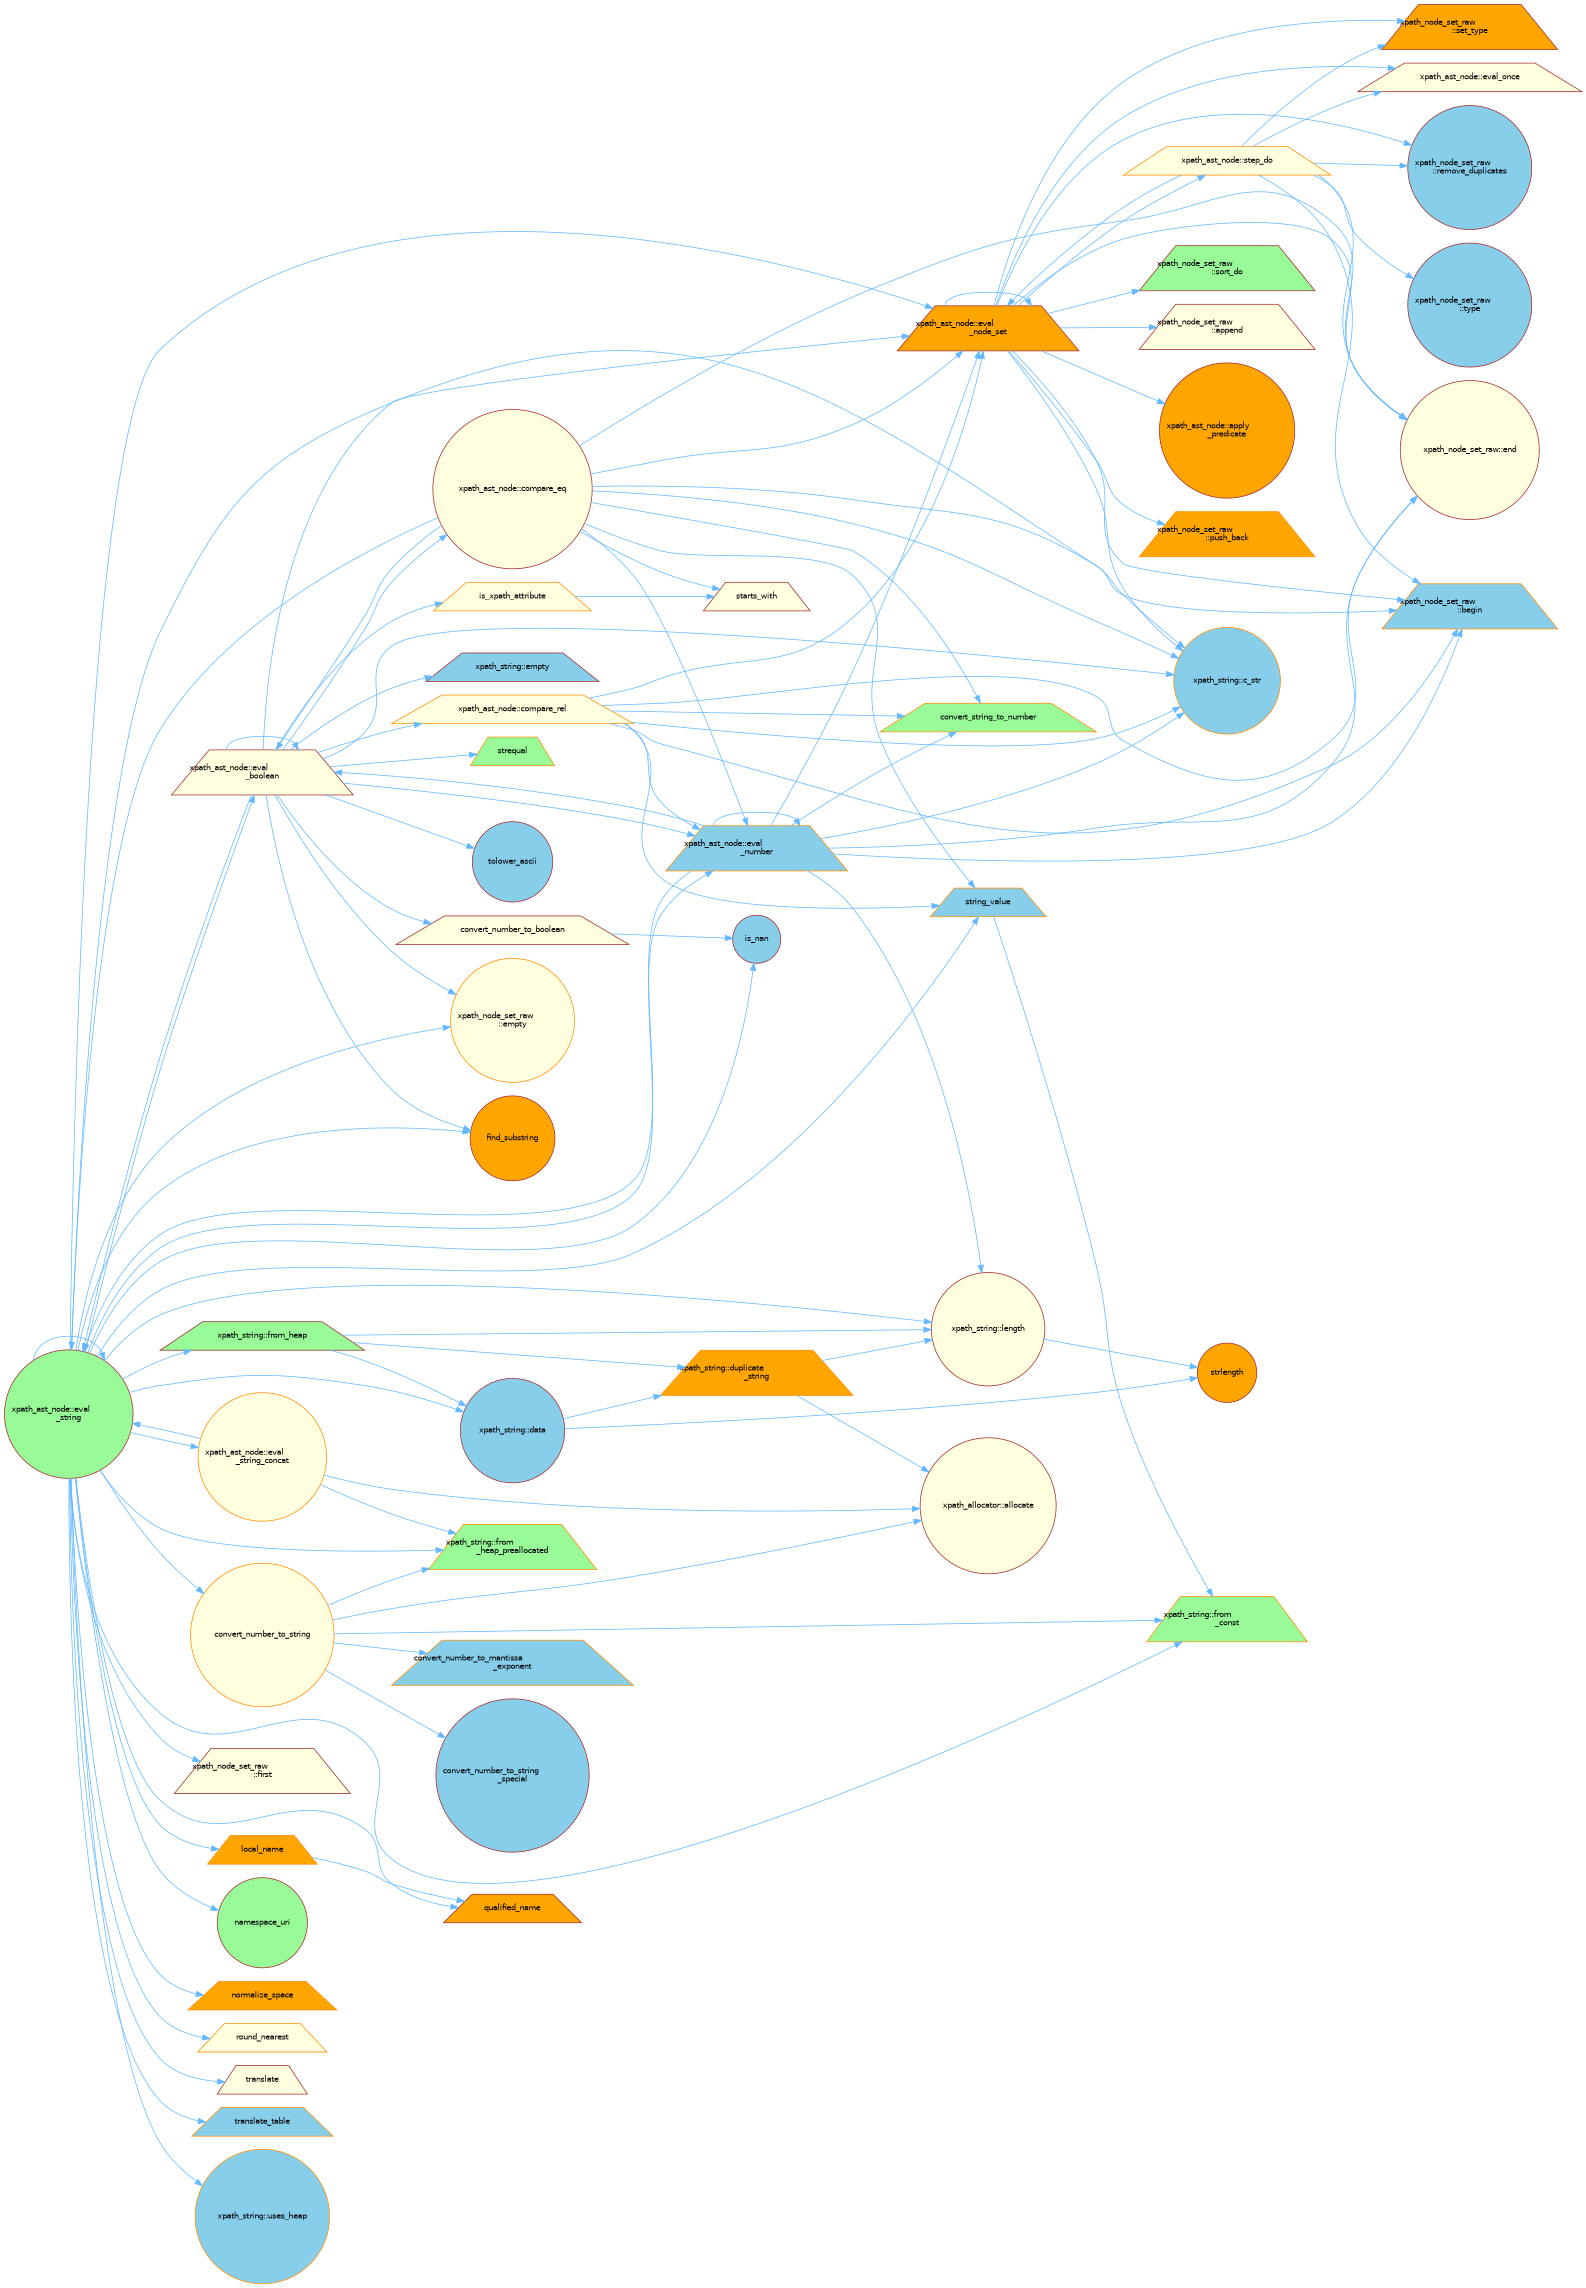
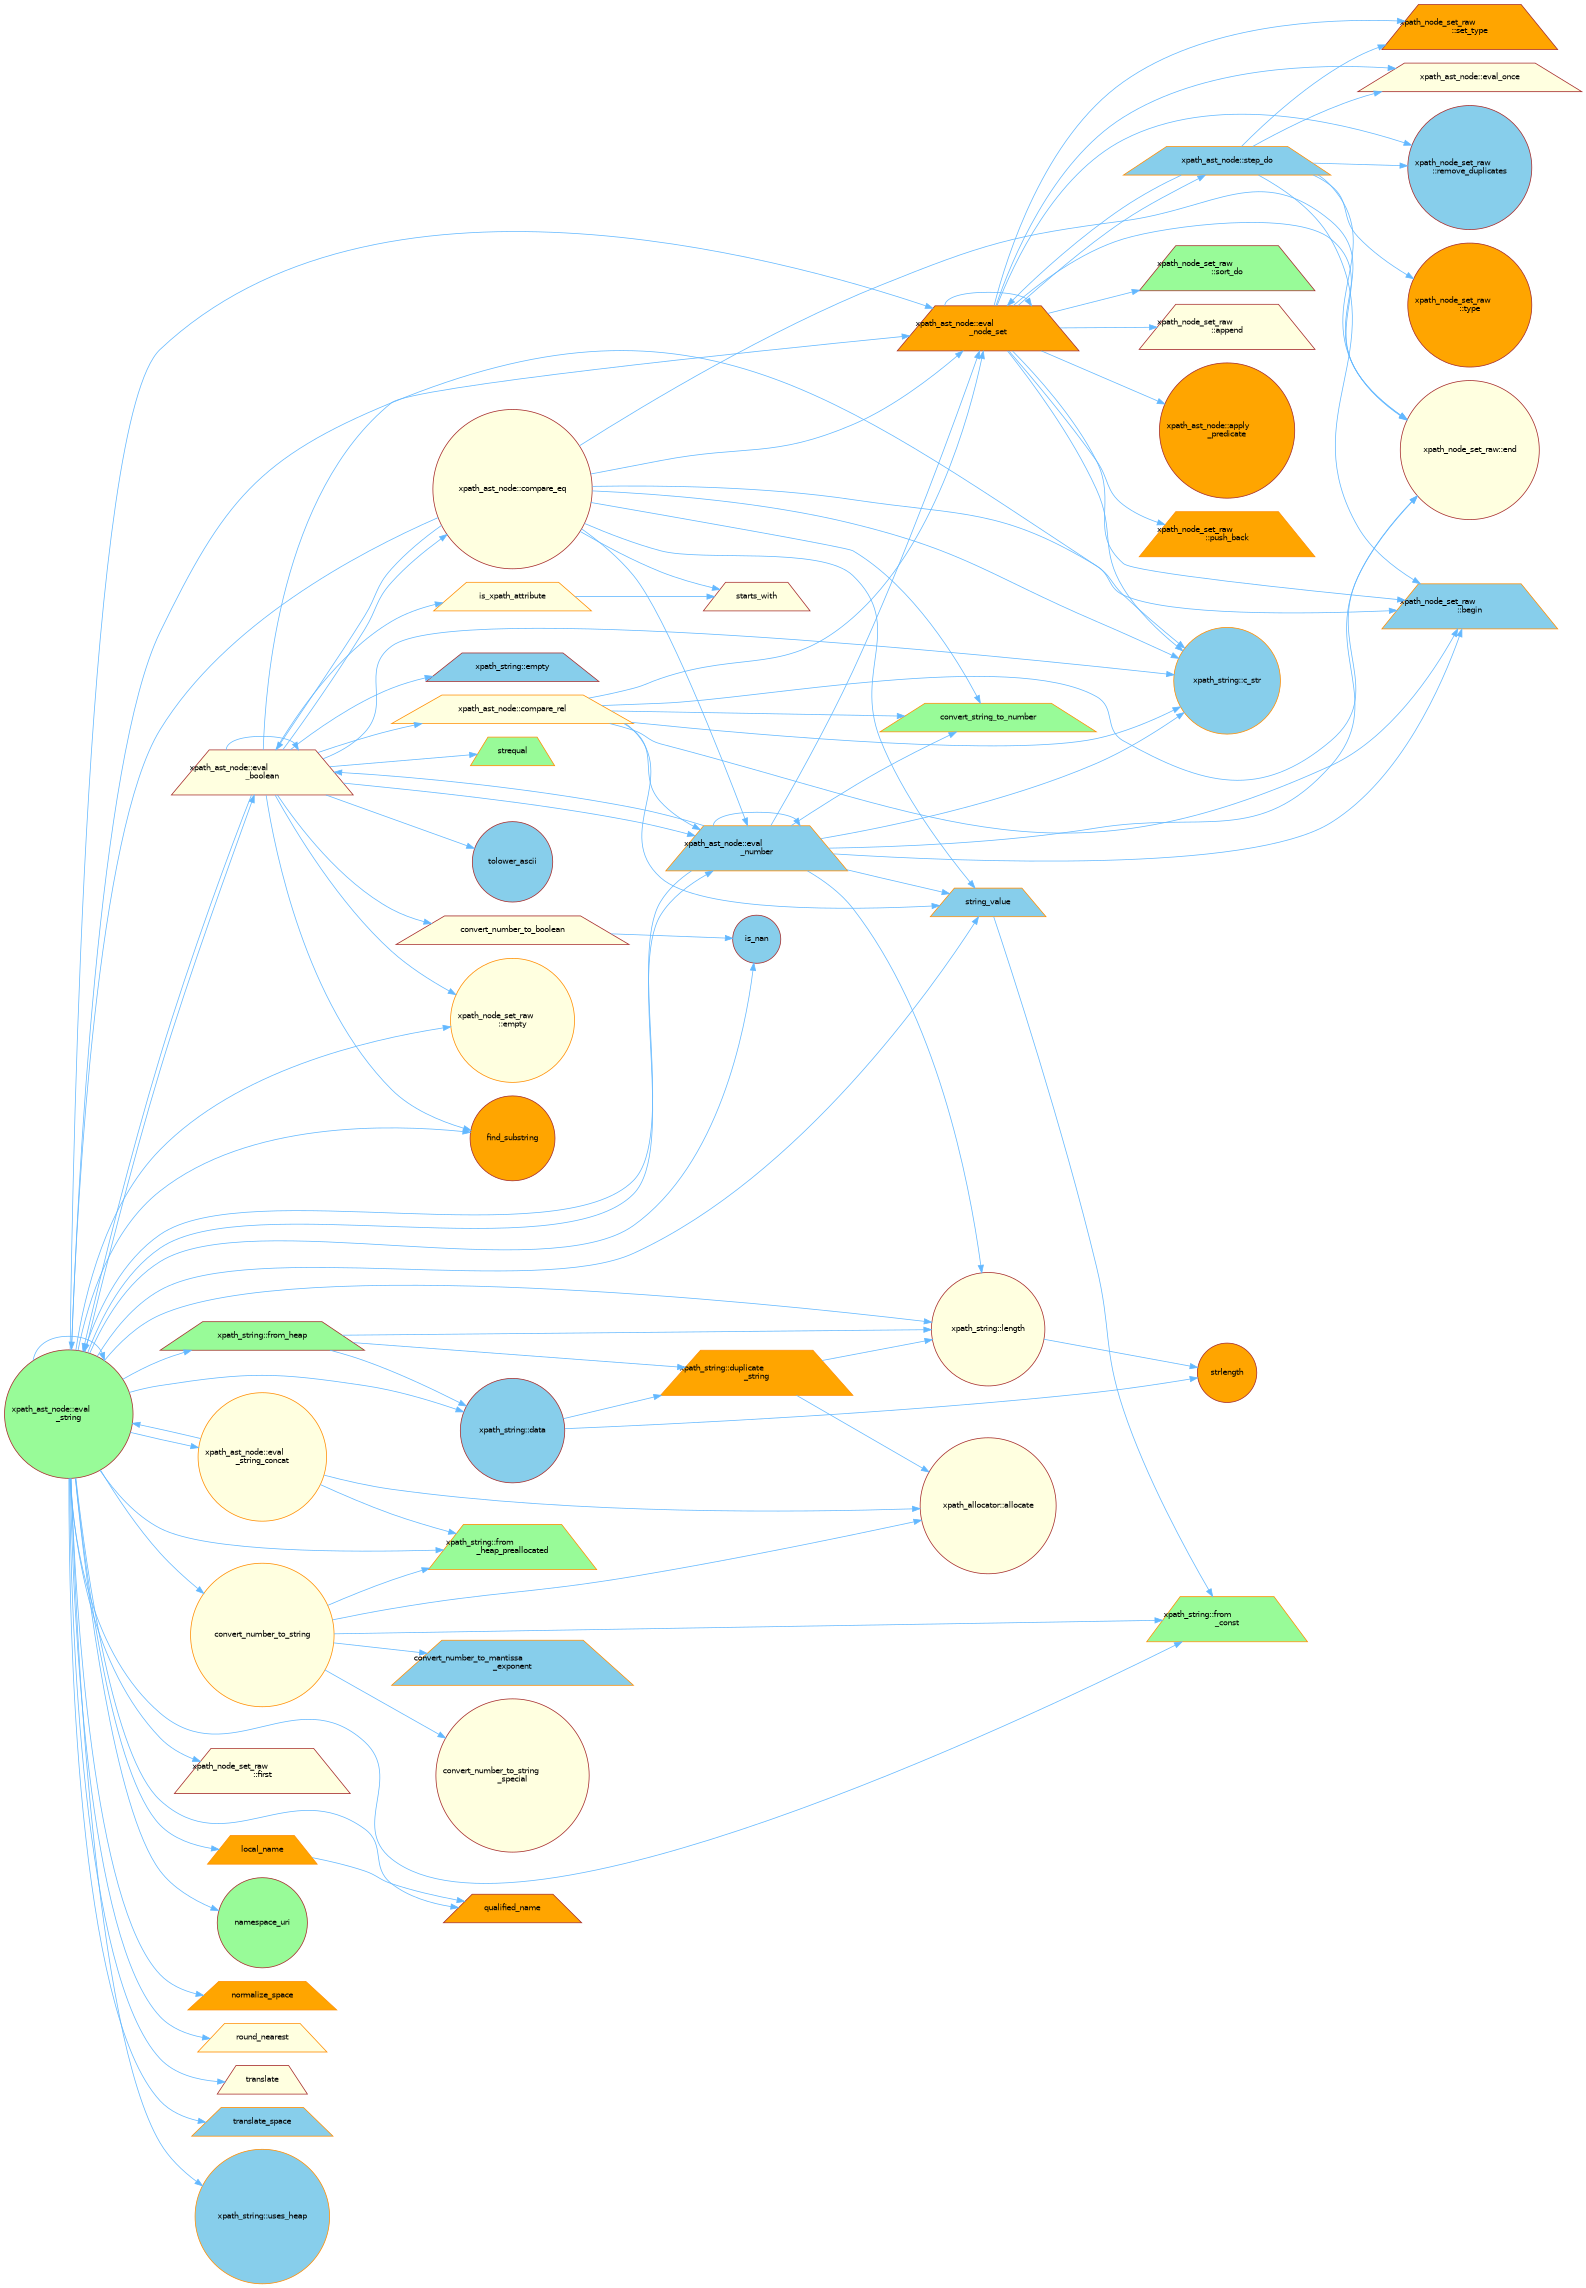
  digraph {
    rankdir=LR
    node [color=brown fillcolor=lightyellow fontname=Helvetica fontsize=10 shape=trapezium style=filled]
    edge [color=steelblue1 fontname=Helvetica fontsize=10 labelfontname=Helvetica labelfontsize=10 style=solid]
    n1 [fillcolor=palegreen fontcolor=black height=0.2 label="xpath_ast_node::eval\l_string" shape=circle width=0.4]
    n2 [color=darkorange fillcolor=skyblue height=0.2 label="xpath_string::c_str" shape=circle width=0.4]
    n3 [color=darkorange height=0.2 label=convert_number_to_string shape=circle width=0.4]
    n4 [color=darkorange fillcolor=palegreen height=0.2 label="xpath_string::from\l_const" width=0.4]
    n5 [color=darkorange fillcolor=palegreen height=0.2 label="xpath_string::from\l_heap_preallocated" width=0.4]
    n6 [fillcolor=skyblue height=0.2 label="xpath_string::data" shape=circle width=0.4]
    n7 [height=0.2 label="xpath_string::length" shape=circle width=0.4]
    n8 [color=darkorange height=0.2 label="xpath_node_set_raw\l::empty" shape=circle width=0.4]
    n9 [height=0.2 label="xpath_ast_node::eval\l_boolean" width=0.4]
    n10 [fillcolor=orange height=0.2 label="xpath_ast_node::eval\l_node_set" width=0.4]
    n11 [color=darkorange fillcolor=skyblue height=0.2 label="xpath_ast_node::eval\l_number" width=0.4]
    n12 [color=darkorange fillcolor=skyblue height=0.2 label=string_value width=0.4]
    n13 [fillcolor=skyblue height=0.2 label=is_nan shape=circle width=0.4]
    n14 [fillcolor=orange height=0.2 label=find_substring shape=circle width=0.4]
    n15 [color=darkorange height=0.2 label="xpath_ast_node::eval\l_string_concat" shape=circle width=0.4]
    n16 [height=0.2 label="xpath_node_set_raw\l::first" width=0.4]
    n17 [fillcolor=palegreen height=0.2 label="xpath_string::from_heap" width=0.4]
    n18 [color=darkorange fillcolor=orange height=0.2 label=local_name width=0.4]
    n19 [fillcolor=orange height=0.2 label=qualified_name width=0.4]
    n20 [fillcolor=palegreen height=0.2 label=namespace_uri shape=circle width=0.4]
    n21 [color=darkorange fillcolor=orange height=0.2 label=normalize_space width=0.4]
    n22 [color=darkorange height=0.2 label=round_nearest width=0.4]
    n23 [height=0.2 label=translate width=0.4]
-   n24 [color=darkorange fillcolor=skyblue height=0.2 label=translate_table width=0.4]
+   n24 [color=darkorange fillcolor=skyblue height=0.2 label=translate_space width=0.4]
    n25 [color=darkorange fillcolor=skyblue height=0.2 label="xpath_string::uses_heap" shape=circle width=0.4]
    n26 [height=0.2 label="xpath_allocator::allocate" shape=circle width=0.4]
    n27 [color=darkorange fillcolor=skyblue height=0.2 label="convert_number_to_mantissa\l_exponent" width=0.4]
-   n28 [fillcolor=skyblue height=0.2 label="convert_number_to_string\l_special" shape=circle width=0.4]
+   n28 [height=0.2 label="convert_number_to_string\l_special" shape=circle width=0.4]
    n29 [color=darkorange fillcolor=orange height=0.2 label="xpath_string::duplicate\l_string" width=0.4]
    n30 [fillcolor=orange height=0.2 label=strlength shape=circle width=0.4]
    n31 [height=0.2 label="xpath_ast_node::compare_eq" shape=circle width=0.4]
    n32 [color=darkorange height=0.2 label="xpath_ast_node::compare_rel" width=0.4]
    n33 [height=0.2 label=convert_number_to_boolean width=0.4]
    n34 [fillcolor=skyblue height=0.2 label="xpath_string::empty" width=0.4]
    n35 [color=darkorange height=0.2 label=is_xpath_attribute width=0.4]
    n36 [color=darkorange fillcolor=palegreen height=0.2 label=strequal width=0.4]
    n37 [fillcolor=skyblue height=0.2 label=tolower_ascii shape=circle width=0.4]
    n38 [color=darkorange fillcolor=skyblue height=0.2 label="xpath_node_set_raw\l::begin" width=0.4]
    n39 [height=0.2 label="xpath_node_set_raw::end" shape=circle width=0.4]
    n40 [height=0.2 label="xpath_node_set_raw\l::append" width=0.4]
    n41 [fillcolor=orange height=0.2 label="xpath_ast_node::apply\l_predicate" shape=circle width=0.4]
    n42 [height=0.2 label="xpath_ast_node::eval_once" width=0.4]
    n43 [color=darkorange fillcolor=orange height=0.2 label="xpath_node_set_raw\l::push_back" width=0.4]
    n44 [fillcolor=skyblue height=0.2 label="xpath_node_set_raw\l::remove_duplicates" shape=circle width=0.4]
    n45 [fillcolor=orange height=0.2 label="xpath_node_set_raw\l::set_type" width=0.4]
    n46 [fillcolor=palegreen height=0.2 label="xpath_node_set_raw\l::sort_do" width=0.4]
-   n47 [color=darkorange height=0.2 label="xpath_ast_node::step_do" width=0.4]
+   n47 [color=darkorange fillcolor=skyblue height=0.2 label="xpath_ast_node::step_do" width=0.4]
    n48 [color=darkorange fillcolor=palegreen height=0.2 label=convert_string_to_number width=0.4]
    n49 [height=0.2 label=starts_with width=0.4]
-   n50 [fillcolor=skyblue height=0.2 label="xpath_node_set_raw\l::type" shape=circle width=0.4]
+   n50 [fillcolor=orange height=0.2 label="xpath_node_set_raw\l::type" shape=circle width=0.4]
    n1 -> n1
    n1 -> n2
    n1 -> n3
    n1 -> n4
    n1 -> n5
    n1 -> n6
    n1 -> n7
    n1 -> n8
    n1 -> n9
    n1 -> n10
    n1 -> n11
    n1 -> n12
    n1 -> n13
    n1 -> n14
    n1 -> n15
    n1 -> n16
    n1 -> n17
    n1 -> n18
    n1 -> n19
    n1 -> n20
    n1 -> n21
    n1 -> n22
    n1 -> n23
    n1 -> n24
    n1 -> n25
    n3 -> n4
    n3 -> n5
    n3 -> n26
    n3 -> n27
    n3 -> n28
    n6 -> n29
    n6 -> n30
    n7 -> n30
    n9 -> n1
    n9 -> n2
    n9 -> n8
    n9 -> n9
    n9 -> n10
    n9 -> n11
    n9 -> n14
    n9 -> n31
    n9 -> n32
    n9 -> n33
    n9 -> n34
    n9 -> n35
    n9 -> n36
    n9 -> n37
    n10 -> n2
    n10 -> n10
    n10 -> n38
    n10 -> n39
    n10 -> n40
    n10 -> n41
    n10 -> n42
    n10 -> n43
    n10 -> n44
    n10 -> n45
    n10 -> n46
    n10 -> n47
    n11 -> n1
    n11 -> n2
    n11 -> n7
    n11 -> n9
    n11 -> n10
    n11 -> n11
+   n11 -> n12
    n11 -> n38
    n11 -> n39
    n11 -> n48
    n12 -> n4
    n15 -> n1
    n15 -> n5
    n15 -> n26
    n17 -> n6
    n17 -> n7
    n17 -> n29
    n18 -> n19
    n29 -> n7
    n29 -> n26
    n31 -> n1
    n31 -> n2
    n31 -> n9
    n31 -> n10
    n31 -> n11
    n31 -> n12
    n31 -> n38
    n31 -> n39
    n31 -> n48
    n31 -> n49
    n32 -> n2
    n32 -> n10
    n32 -> n11
    n32 -> n12
    n32 -> n38
    n32 -> n39
    n32 -> n48
    n33 -> n13
    n35 -> n49
    n47 -> n10
    n47 -> n38
    n47 -> n39
    n47 -> n42
    n47 -> n44
    n47 -> n45
    n47 -> n50
  }
